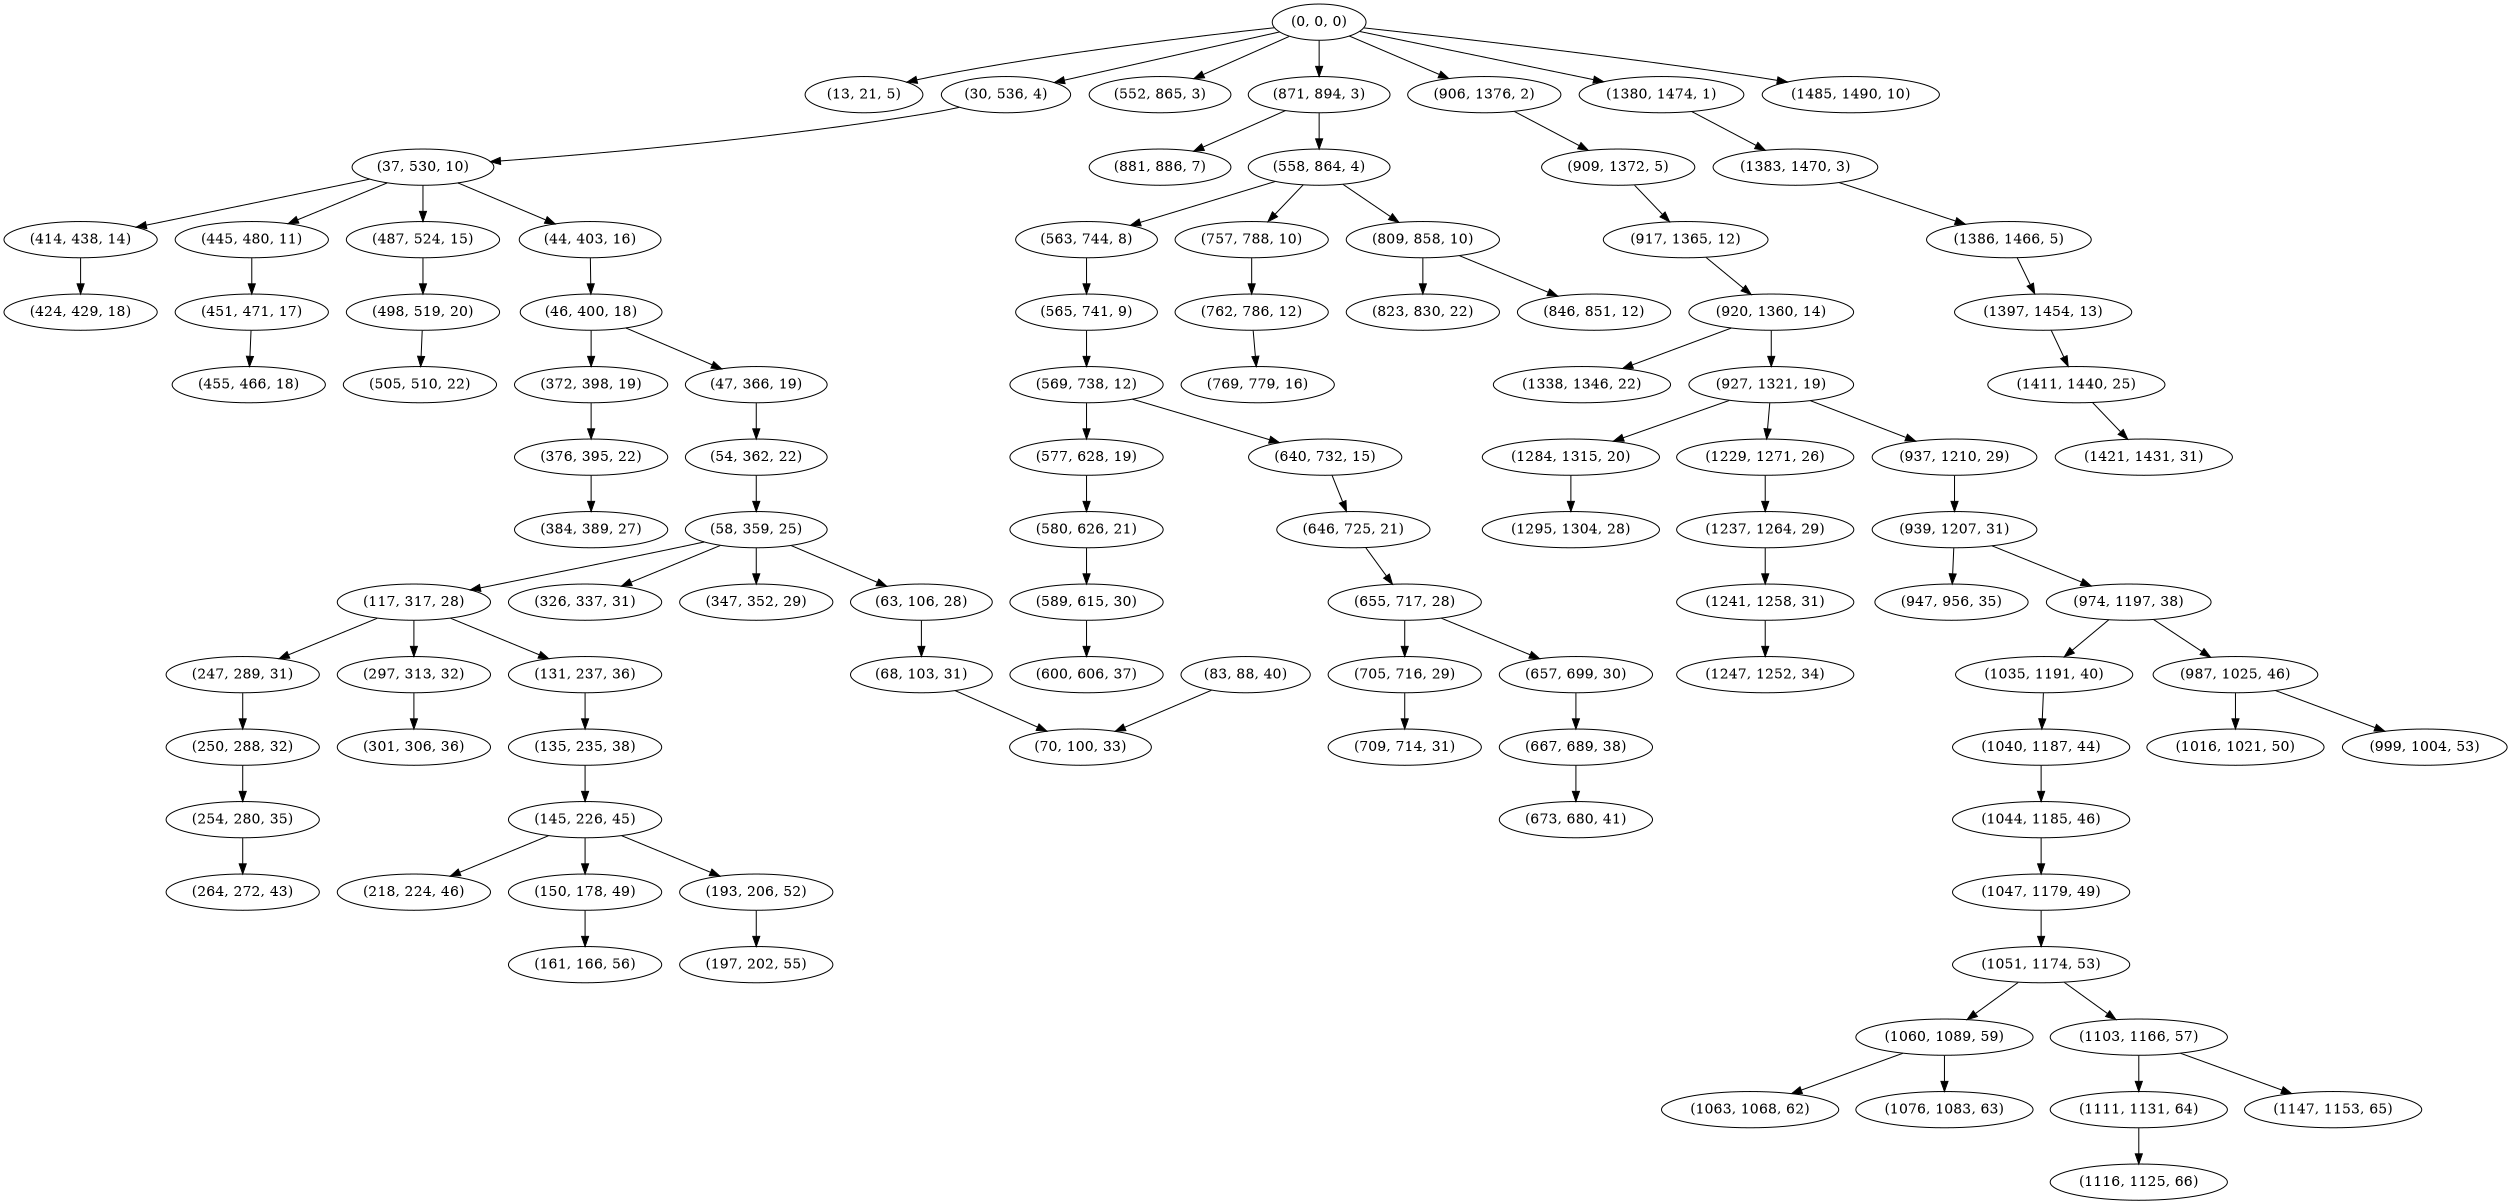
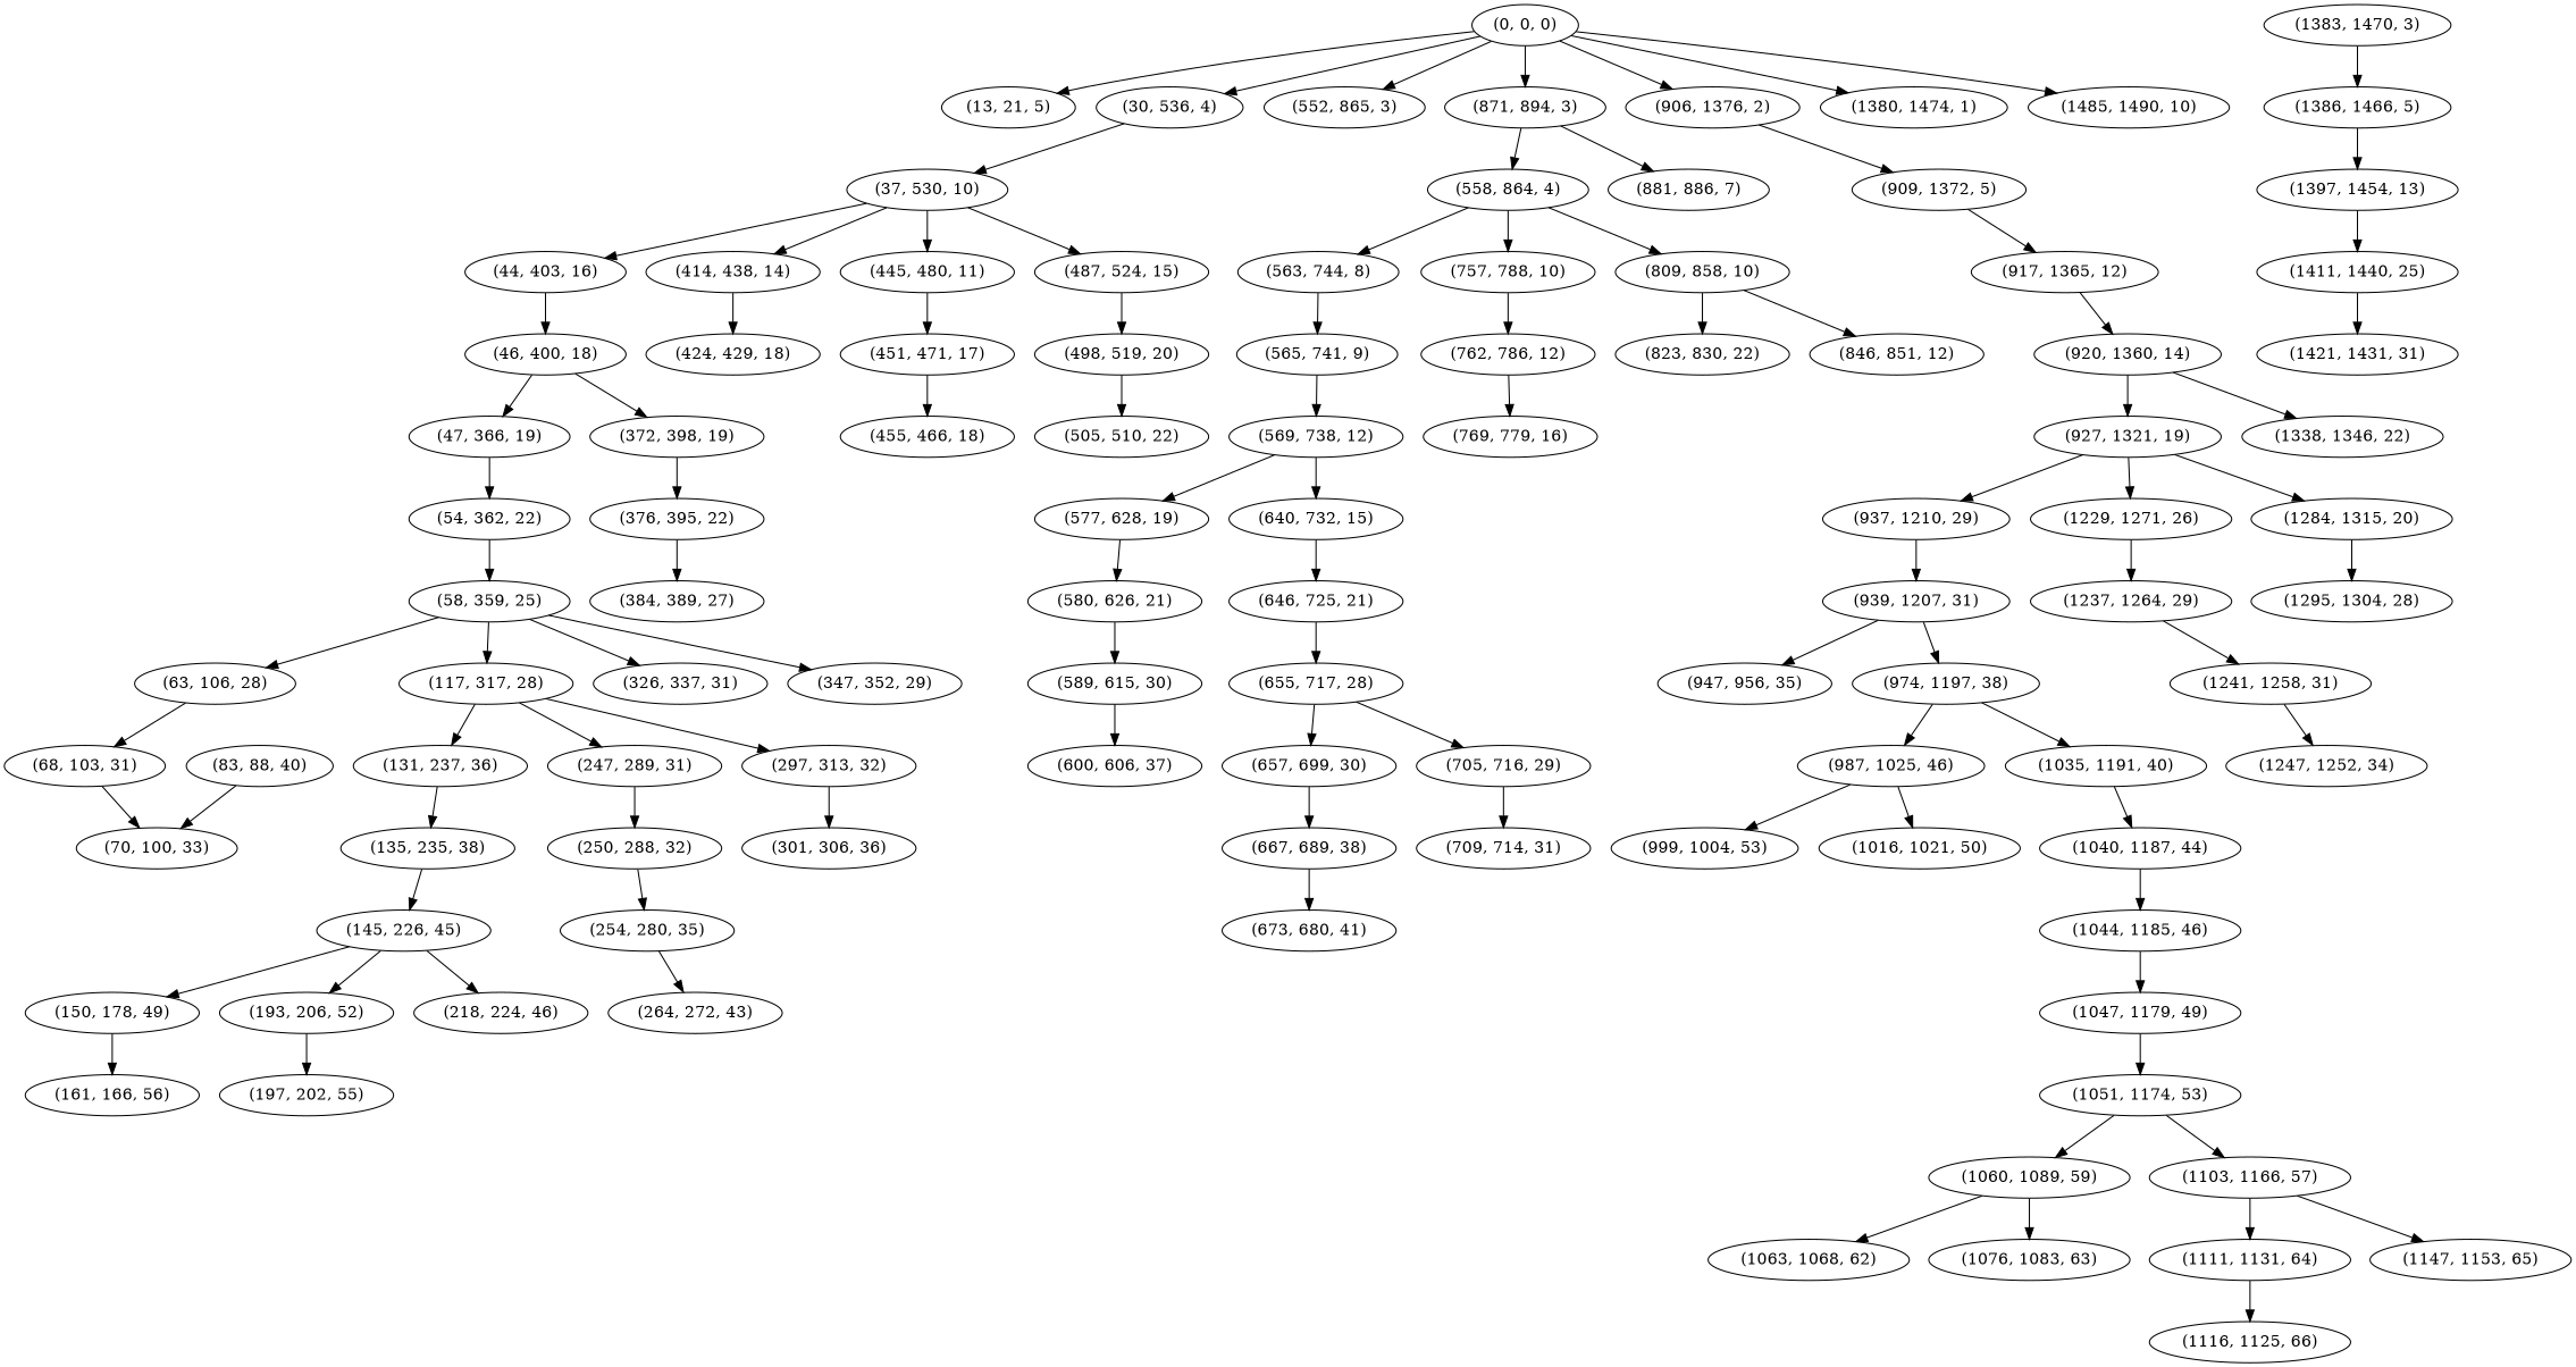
  digraph {
    "(0, 0, 0)"
    "(13, 21, 5)"
    "(30, 536, 4)"
    "(552, 865, 3)"
    "(871, 894, 3)"
    "(906, 1376, 2)"
    "(1380, 1474, 1)"
    "(1485, 1490, 10)"
    "(37, 530, 10)"
    "(558, 864, 4)"
    "(881, 886, 7)"
    "(909, 1372, 5)"
    "(1383, 1470, 3)"
    "(44, 403, 16)"
    "(414, 438, 14)"
    "(445, 480, 11)"
    "(487, 524, 15)"
    "(46, 400, 18)"
    "(424, 429, 18)"
    "(451, 471, 17)"
    "(498, 519, 20)"
    "(47, 366, 19)"
    "(372, 398, 19)"
    "(54, 362, 22)"
    "(376, 395, 22)"
    "(58, 359, 25)"
    "(63, 106, 28)"
    "(117, 317, 28)"
    "(326, 337, 31)"
    "(347, 352, 29)"
    "(68, 103, 31)"
    "(131, 237, 36)"
    "(247, 289, 31)"
    "(297, 313, 32)"
    "(70, 100, 33)"
    "(83, 88, 40)"
    "(135, 235, 38)"
    "(250, 288, 32)"
    "(301, 306, 36)"
    "(145, 226, 45)"
    "(150, 178, 49)"
    "(193, 206, 52)"
    "(218, 224, 46)"
    "(161, 166, 56)"
    "(197, 202, 55)"
    "(254, 280, 35)"
    "(264, 272, 43)"
    "(384, 389, 27)"
    "(455, 466, 18)"
    "(505, 510, 22)"
    "(563, 744, 8)"
    "(757, 788, 10)"
    "(809, 858, 10)"
    "(565, 741, 9)"
    "(762, 786, 12)"
    "(823, 830, 22)"
    "(846, 851, 12)"
    "(569, 738, 12)"
    "(577, 628, 19)"
    "(640, 732, 15)"
    "(580, 626, 21)"
    "(646, 725, 21)"
    "(589, 615, 30)"
    "(600, 606, 37)"
    "(655, 717, 28)"
    "(657, 699, 30)"
    "(705, 716, 29)"
    "(667, 689, 38)"
    "(709, 714, 31)"
    "(673, 680, 41)"
    "(769, 779, 16)"
    "(917, 1365, 12)"
    "(920, 1360, 14)"
    "(927, 1321, 19)"
    "(1338, 1346, 22)"
    "(937, 1210, 29)"
    "(1229, 1271, 26)"
    "(1284, 1315, 20)"
    "(939, 1207, 31)"
    "(1237, 1264, 29)"
    "(1295, 1304, 28)"
    "(947, 956, 35)"
    "(974, 1197, 38)"
    "(987, 1025, 46)"
    "(1035, 1191, 40)"
    "(999, 1004, 53)"
    "(1016, 1021, 50)"
    "(1040, 1187, 44)"
    "(1044, 1185, 46)"
    "(1047, 1179, 49)"
    "(1051, 1174, 53)"
    "(1060, 1089, 59)"
    "(1103, 1166, 57)"
    "(1063, 1068, 62)"
    "(1076, 1083, 63)"
    "(1111, 1131, 64)"
    "(1147, 1153, 65)"
    "(1116, 1125, 66)"
    "(1241, 1258, 31)"
    "(1247, 1252, 34)"
    "(1386, 1466, 5)"
    "(1397, 1454, 13)"
    "(1411, 1440, 25)"
    "(1421, 1431, 31)"
    "(0, 0, 0)" -> "(13, 21, 5)"
    "(0, 0, 0)" -> "(30, 536, 4)"
    "(0, 0, 0)" -> "(552, 865, 3)"
    "(0, 0, 0)" -> "(871, 894, 3)"
    "(0, 0, 0)" -> "(906, 1376, 2)"
    "(0, 0, 0)" -> "(1380, 1474, 1)"
    "(0, 0, 0)" -> "(1485, 1490, 10)"
    "(30, 536, 4)" -> "(37, 530, 10)"
    "(871, 894, 3)" -> "(558, 864, 4)"
    "(871, 894, 3)" -> "(881, 886, 7)"
    "(906, 1376, 2)" -> "(909, 1372, 5)"
-   "(1380, 1474, 1)" -> "(1383, 1470, 3)"
    "(37, 530, 10)" -> "(44, 403, 16)"
    "(37, 530, 10)" -> "(414, 438, 14)"
    "(37, 530, 10)" -> "(445, 480, 11)"
    "(37, 530, 10)" -> "(487, 524, 15)"
    "(558, 864, 4)" -> "(563, 744, 8)"
    "(558, 864, 4)" -> "(757, 788, 10)"
    "(558, 864, 4)" -> "(809, 858, 10)"
    "(909, 1372, 5)" -> "(917, 1365, 12)"
    "(1383, 1470, 3)" -> "(1386, 1466, 5)"
    "(44, 403, 16)" -> "(46, 400, 18)"
    "(414, 438, 14)" -> "(424, 429, 18)"
    "(445, 480, 11)" -> "(451, 471, 17)"
    "(487, 524, 15)" -> "(498, 519, 20)"
    "(46, 400, 18)" -> "(47, 366, 19)"
    "(46, 400, 18)" -> "(372, 398, 19)"
    "(451, 471, 17)" -> "(455, 466, 18)"
    "(498, 519, 20)" -> "(505, 510, 22)"
    "(47, 366, 19)" -> "(54, 362, 22)"
    "(372, 398, 19)" -> "(376, 395, 22)"
    "(54, 362, 22)" -> "(58, 359, 25)"
    "(376, 395, 22)" -> "(384, 389, 27)"
    "(58, 359, 25)" -> "(63, 106, 28)"
    "(58, 359, 25)" -> "(117, 317, 28)"
    "(58, 359, 25)" -> "(326, 337, 31)"
    "(58, 359, 25)" -> "(347, 352, 29)"
    "(63, 106, 28)" -> "(68, 103, 31)"
    "(117, 317, 28)" -> "(131, 237, 36)"
    "(117, 317, 28)" -> "(247, 289, 31)"
    "(117, 317, 28)" -> "(297, 313, 32)"
    "(68, 103, 31)" -> "(70, 100, 33)"
    "(131, 237, 36)" -> "(135, 235, 38)"
    "(247, 289, 31)" -> "(250, 288, 32)"
    "(297, 313, 32)" -> "(301, 306, 36)"
    "(83, 88, 40)" -> "(70, 100, 33)"
    "(135, 235, 38)" -> "(145, 226, 45)"
    "(250, 288, 32)" -> "(254, 280, 35)"
    "(145, 226, 45)" -> "(150, 178, 49)"
    "(145, 226, 45)" -> "(193, 206, 52)"
    "(145, 226, 45)" -> "(218, 224, 46)"
    "(150, 178, 49)" -> "(161, 166, 56)"
    "(193, 206, 52)" -> "(197, 202, 55)"
    "(254, 280, 35)" -> "(264, 272, 43)"
    "(563, 744, 8)" -> "(565, 741, 9)"
    "(757, 788, 10)" -> "(762, 786, 12)"
    "(809, 858, 10)" -> "(823, 830, 22)"
    "(809, 858, 10)" -> "(846, 851, 12)"
    "(565, 741, 9)" -> "(569, 738, 12)"
    "(762, 786, 12)" -> "(769, 779, 16)"
    "(569, 738, 12)" -> "(577, 628, 19)"
    "(569, 738, 12)" -> "(640, 732, 15)"
    "(577, 628, 19)" -> "(580, 626, 21)"
    "(640, 732, 15)" -> "(646, 725, 21)"
    "(580, 626, 21)" -> "(589, 615, 30)"
    "(646, 725, 21)" -> "(655, 717, 28)"
    "(589, 615, 30)" -> "(600, 606, 37)"
    "(655, 717, 28)" -> "(657, 699, 30)"
    "(655, 717, 28)" -> "(705, 716, 29)"
    "(657, 699, 30)" -> "(667, 689, 38)"
    "(705, 716, 29)" -> "(709, 714, 31)"
    "(667, 689, 38)" -> "(673, 680, 41)"
    "(917, 1365, 12)" -> "(920, 1360, 14)"
    "(920, 1360, 14)" -> "(927, 1321, 19)"
    "(920, 1360, 14)" -> "(1338, 1346, 22)"
    "(927, 1321, 19)" -> "(937, 1210, 29)"
    "(927, 1321, 19)" -> "(1229, 1271, 26)"
    "(927, 1321, 19)" -> "(1284, 1315, 20)"
    "(937, 1210, 29)" -> "(939, 1207, 31)"
    "(1229, 1271, 26)" -> "(1237, 1264, 29)"
    "(1284, 1315, 20)" -> "(1295, 1304, 28)"
    "(939, 1207, 31)" -> "(947, 956, 35)"
    "(939, 1207, 31)" -> "(974, 1197, 38)"
    "(1237, 1264, 29)" -> "(1241, 1258, 31)"
    "(974, 1197, 38)" -> "(987, 1025, 46)"
    "(974, 1197, 38)" -> "(1035, 1191, 40)"
    "(987, 1025, 46)" -> "(999, 1004, 53)"
    "(987, 1025, 46)" -> "(1016, 1021, 50)"
    "(1035, 1191, 40)" -> "(1040, 1187, 44)"
    "(1040, 1187, 44)" -> "(1044, 1185, 46)"
    "(1044, 1185, 46)" -> "(1047, 1179, 49)"
    "(1047, 1179, 49)" -> "(1051, 1174, 53)"
    "(1051, 1174, 53)" -> "(1060, 1089, 59)"
    "(1051, 1174, 53)" -> "(1103, 1166, 57)"
    "(1060, 1089, 59)" -> "(1063, 1068, 62)"
    "(1060, 1089, 59)" -> "(1076, 1083, 63)"
    "(1103, 1166, 57)" -> "(1111, 1131, 64)"
    "(1103, 1166, 57)" -> "(1147, 1153, 65)"
    "(1111, 1131, 64)" -> "(1116, 1125, 66)"
    "(1241, 1258, 31)" -> "(1247, 1252, 34)"
    "(1386, 1466, 5)" -> "(1397, 1454, 13)"
    "(1397, 1454, 13)" -> "(1411, 1440, 25)"
    "(1411, 1440, 25)" -> "(1421, 1431, 31)"
  }
